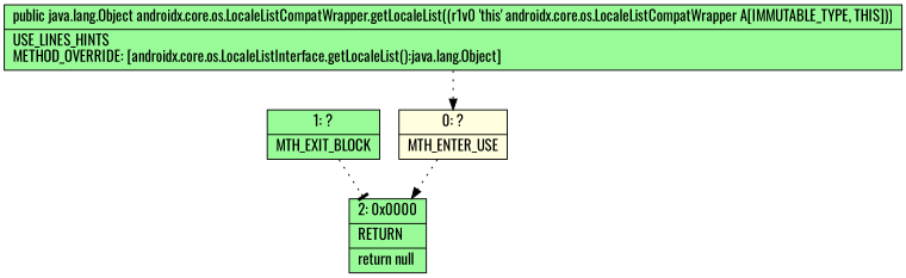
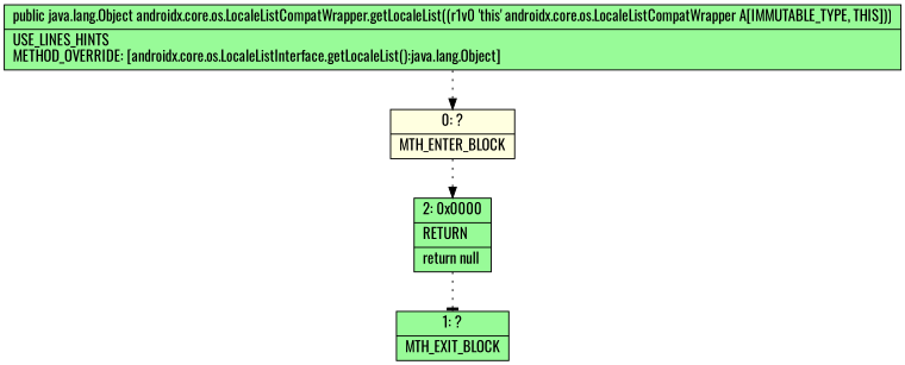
  digraph {
    fontname=Oswald
    node [fillcolor=palegreen fontname=Oswald shape=record style=filled]
    edge [arrowhead=normal fontname=Oswald style=dotted]
-   n1 [fillcolor=lightyellow label="{0\:\ ?|MTH_ENTER_USE\l}"]
+   n1 [fillcolor=lightyellow label="{0\:\ ?|MTH_ENTER_BLOCK\l}"]
    n2 [label="{2\:\ 0x0000|RETURN\l|return null\l}"]
    n3 [label="{1\:\ ?|MTH_EXIT_BLOCK\l}"]
    n4 [label="{public java.lang.Object androidx.core.os.LocaleListCompatWrapper.getLocaleList((r1v0 'this' androidx.core.os.LocaleListCompatWrapper A[IMMUTABLE_TYPE, THIS]))  | USE_LINES_HINTS\lMETHOD_OVERRIDE: [androidx.core.os.LocaleListInterface.getLocaleList():java.lang.Object]\l}"]
    n1 -> n2
-   n3 -> n2 [arrowhead=tee]
+   n2 -> n3 [arrowhead=tee]
    n4 -> n1
  }
